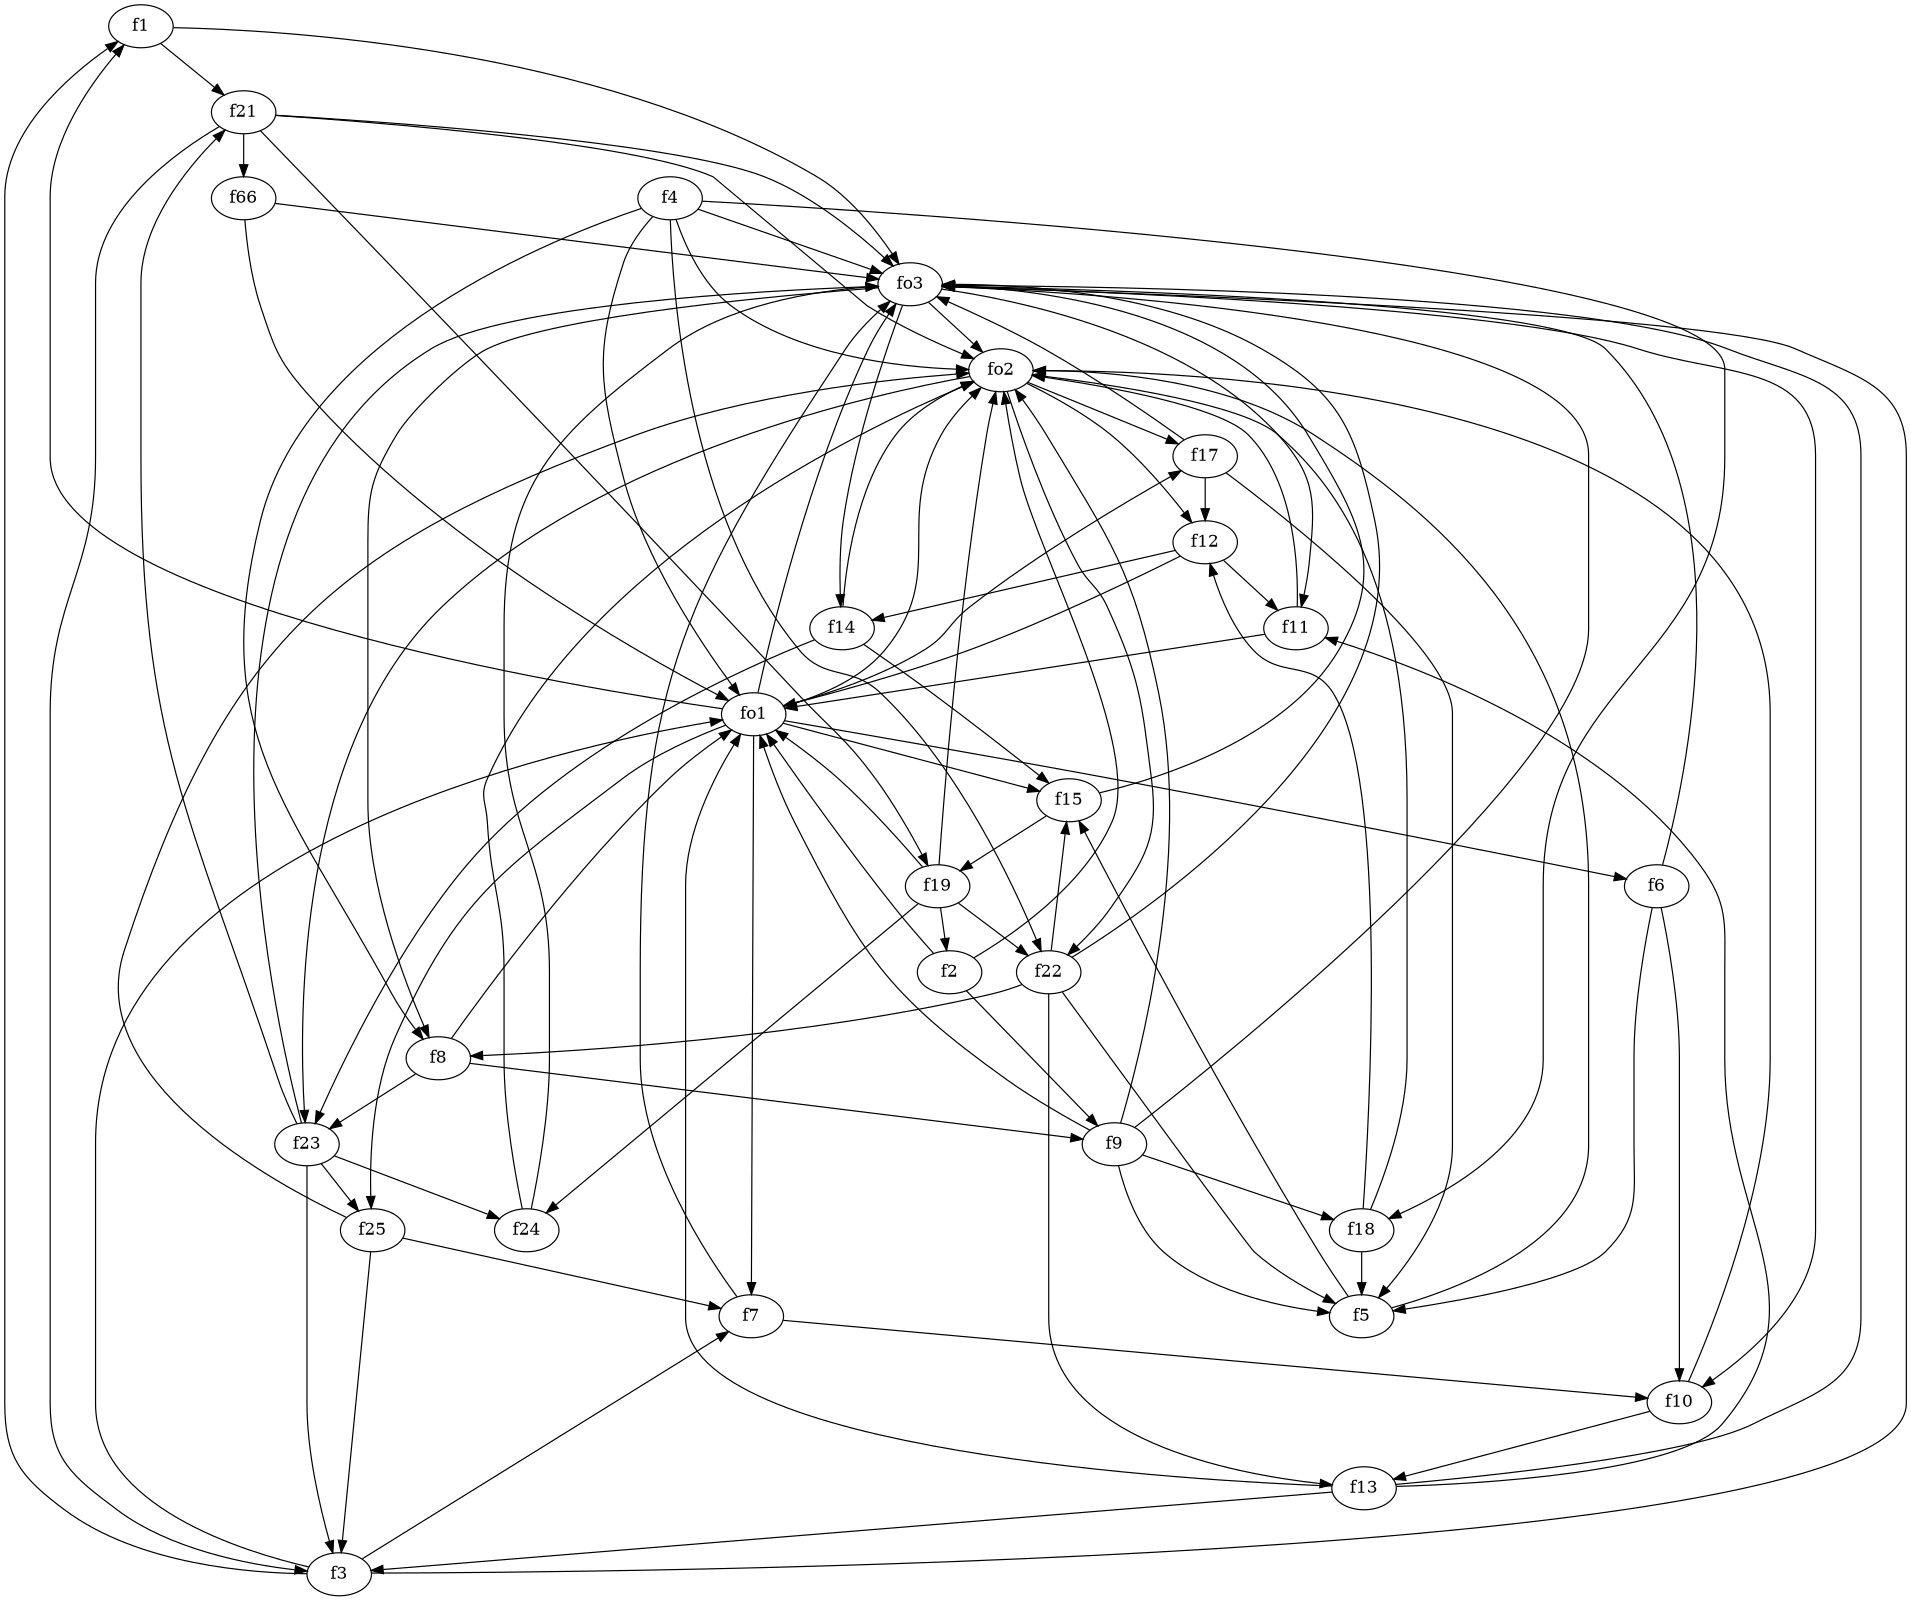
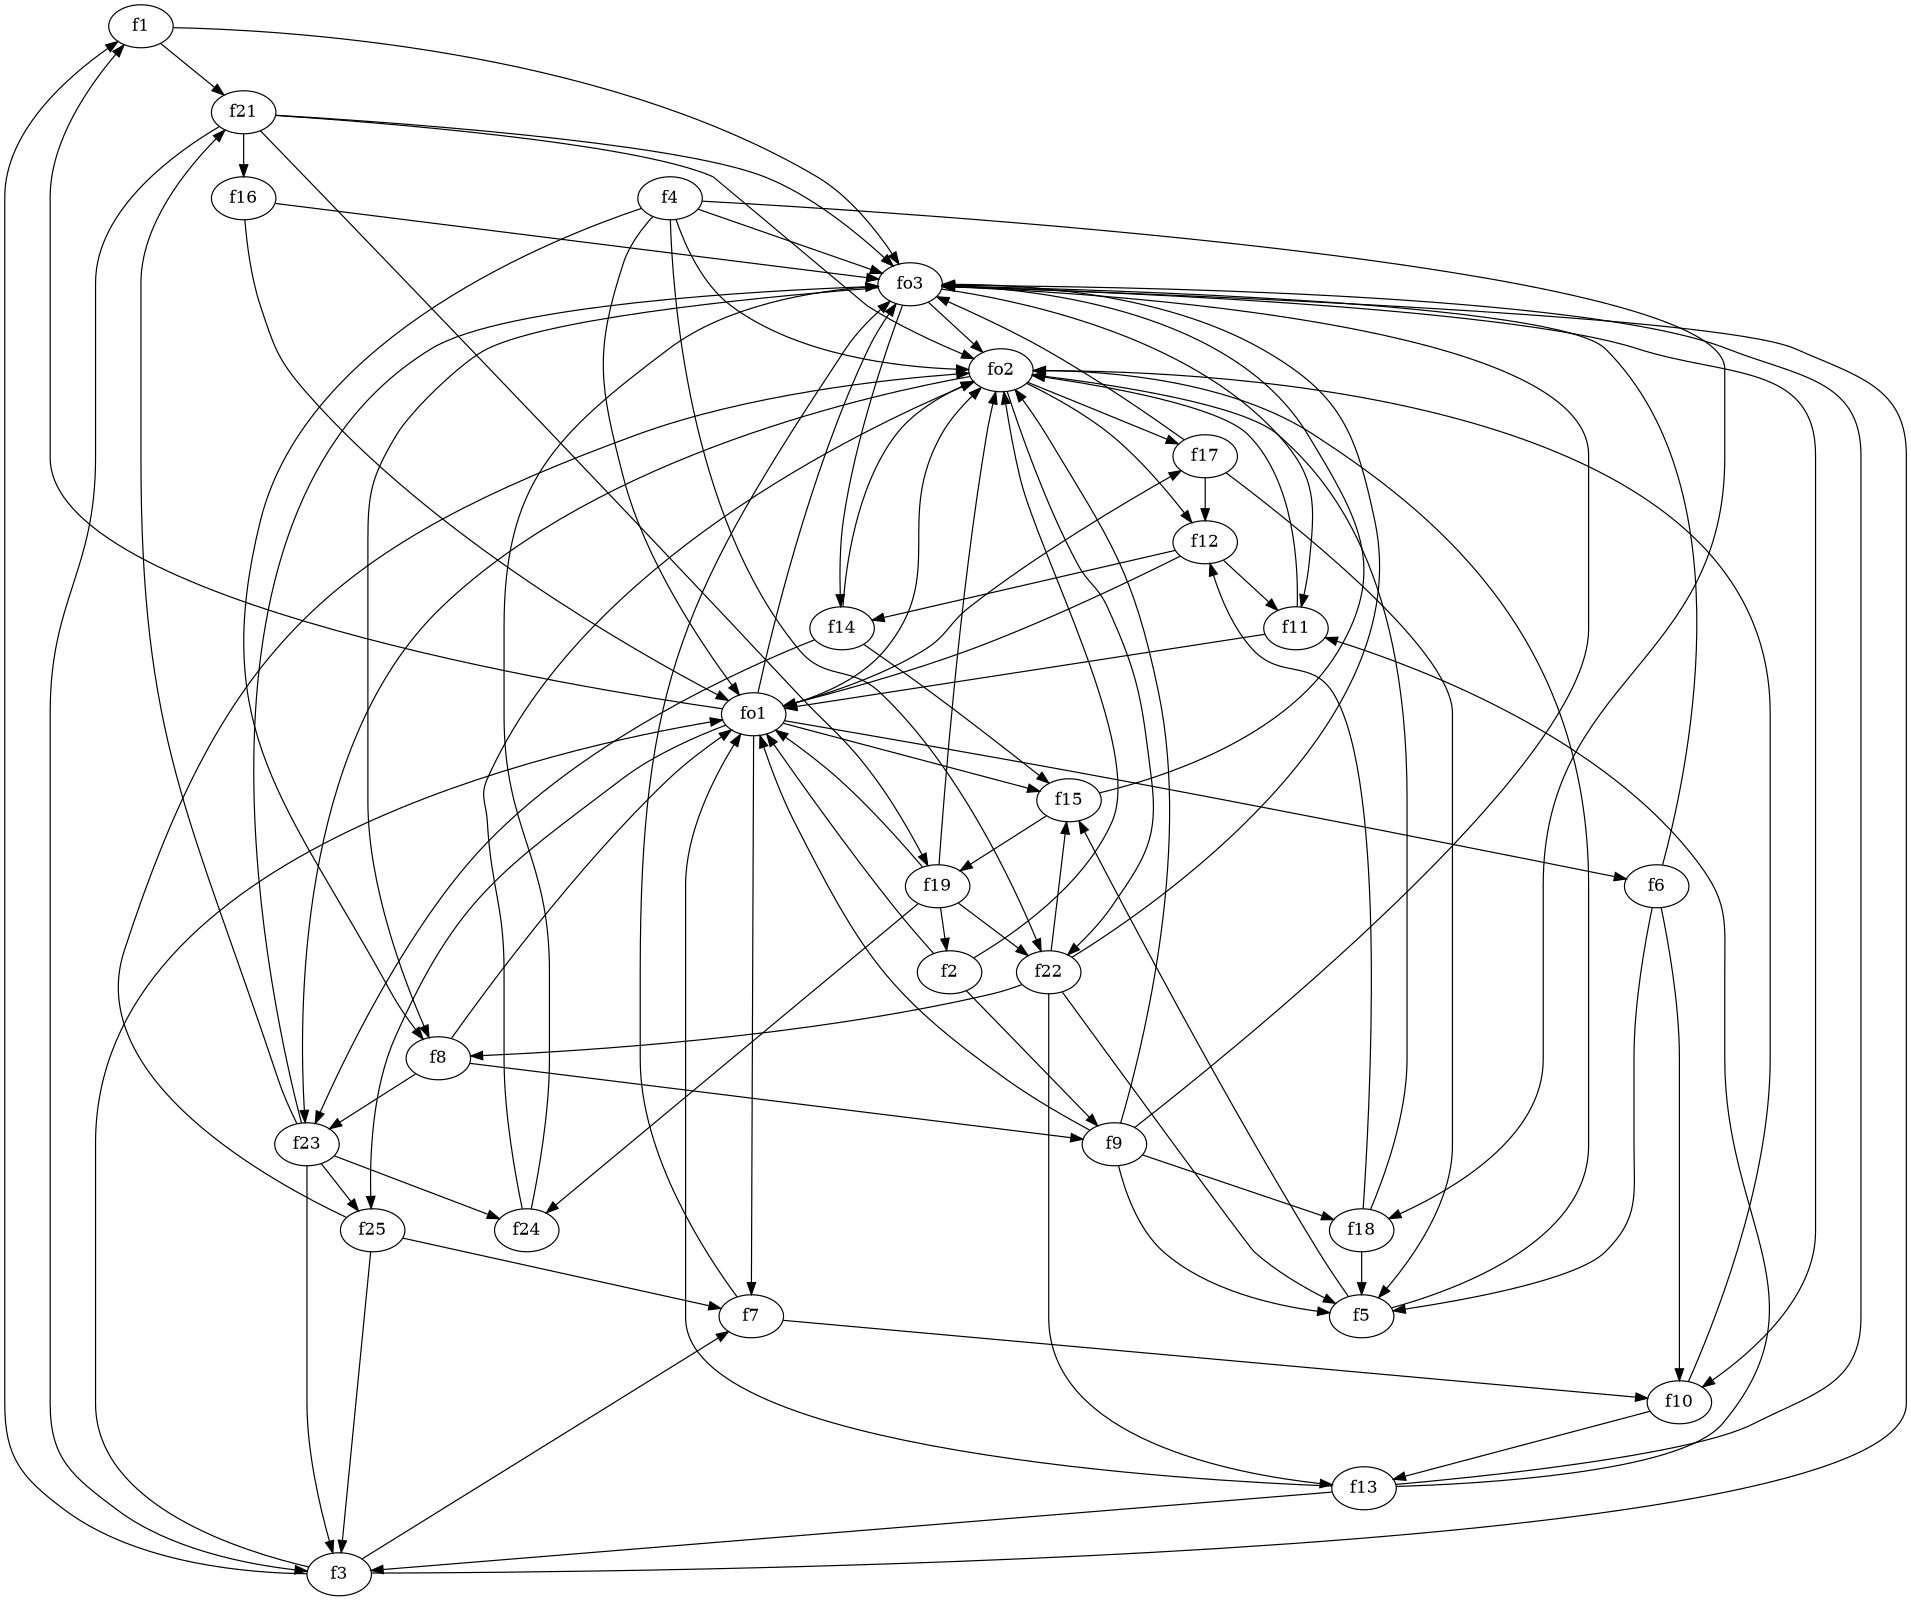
  strict digraph {
    edge [weight=2]
    f1
    f21
    fo3
    fo2
    f3
-   f16 [label=f66]
+   f16
    f19
    f8
    f10
    f11
    f14
    f2
    f9
    fo1
    f18
    f5
    f7
    f15
    f6
    f17
    f25
    f22
    f23
    f12
    f4
    f13
    f24
    f1 -> f21
    f1 -> fo3
    f21 -> fo3
    f21 -> fo2
    f21 -> f3
    f21 -> f16
    f21 -> f19
    fo3 -> fo2
    fo3 -> f8
    fo3 -> f10
    fo3 -> f11
    fo3 -> f14
    fo2 -> f17
    fo2 -> f22
    fo2 -> f23
    fo2 -> f12
    f3 -> f1
    f3 -> fo3
    f3 -> fo1
    f3 -> f7
    f16 -> fo3
    f16 -> fo1
    f19 -> fo2
    f19 -> f2
    f19 -> fo1
    f19 -> f22
    f19 -> f24
    f8 -> f9
    f8 -> fo1
    f8 -> f23
    f10 -> fo2
    f10 -> f13
    f11 -> fo2
    f11 -> fo1
    f14 -> fo2
    f14 -> f15
    f14 -> f23
    f2 -> fo2
    f2 -> f9
    f2 -> fo1
    f9 -> fo3
    f9 -> fo2
    f9 -> fo1
    f9 -> f18
    f9 -> f5
    fo1 -> f1
    fo1 -> fo3
    fo1 -> fo2
    fo1 -> f7
    fo1 -> f15
    fo1 -> f6
    fo1 -> f17
    fo1 -> f25
    f18 -> fo2
    f18 -> f5
    f18 -> f12
    f5 -> fo2
    f5 -> f15
    f7 -> fo3
    f7 -> f10
    f15 -> fo3
    f15 -> f19
    f6 -> fo3
    f6 -> f10
    f6 -> f5
    f17 -> fo3
    f17 -> f5
    f17 -> f12
    f25 -> fo2
    f25 -> f3
    f25 -> f7
    f22 -> fo3
    f22 -> f8
    f22 -> f5
    f22 -> f15
    f22 -> f13
    f23 -> f21
    f23 -> fo3
    f23 -> f3
    f23 -> f25
    f23 -> f24
    f12 -> f11
    f12 -> f14
    f12 -> fo1
    f4 -> fo3
    f4 -> fo2
    f4 -> f8
    f4 -> fo1
    f4 -> f18
    f4 -> f22
    f13 -> fo3
    f13 -> f3
    f13 -> f11
    f13 -> fo1
    f24 -> fo3
    f24 -> fo2
  }
